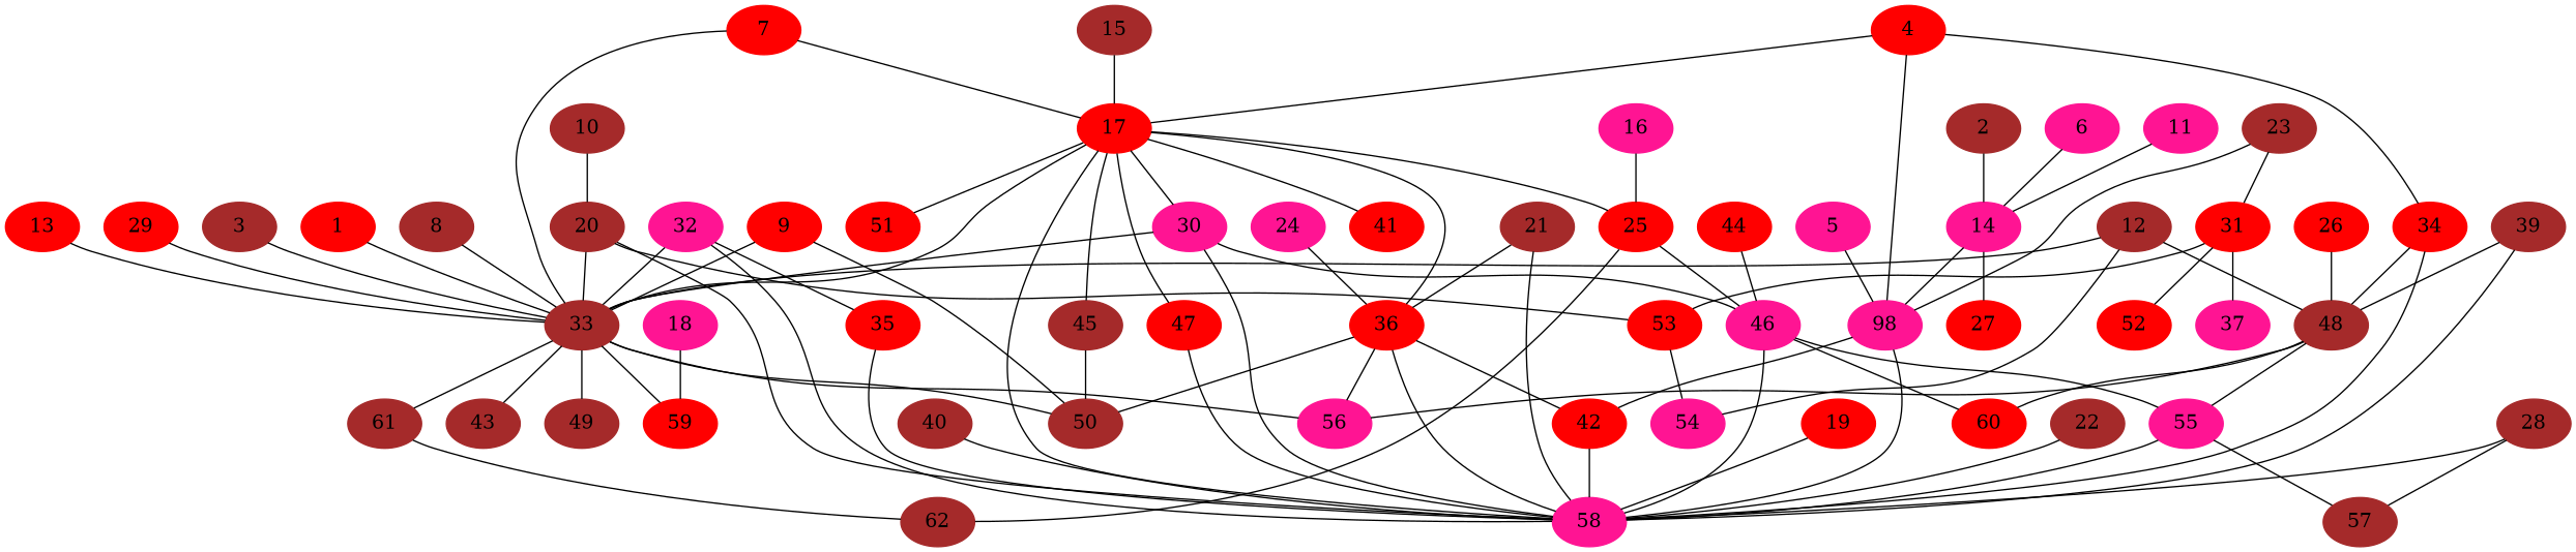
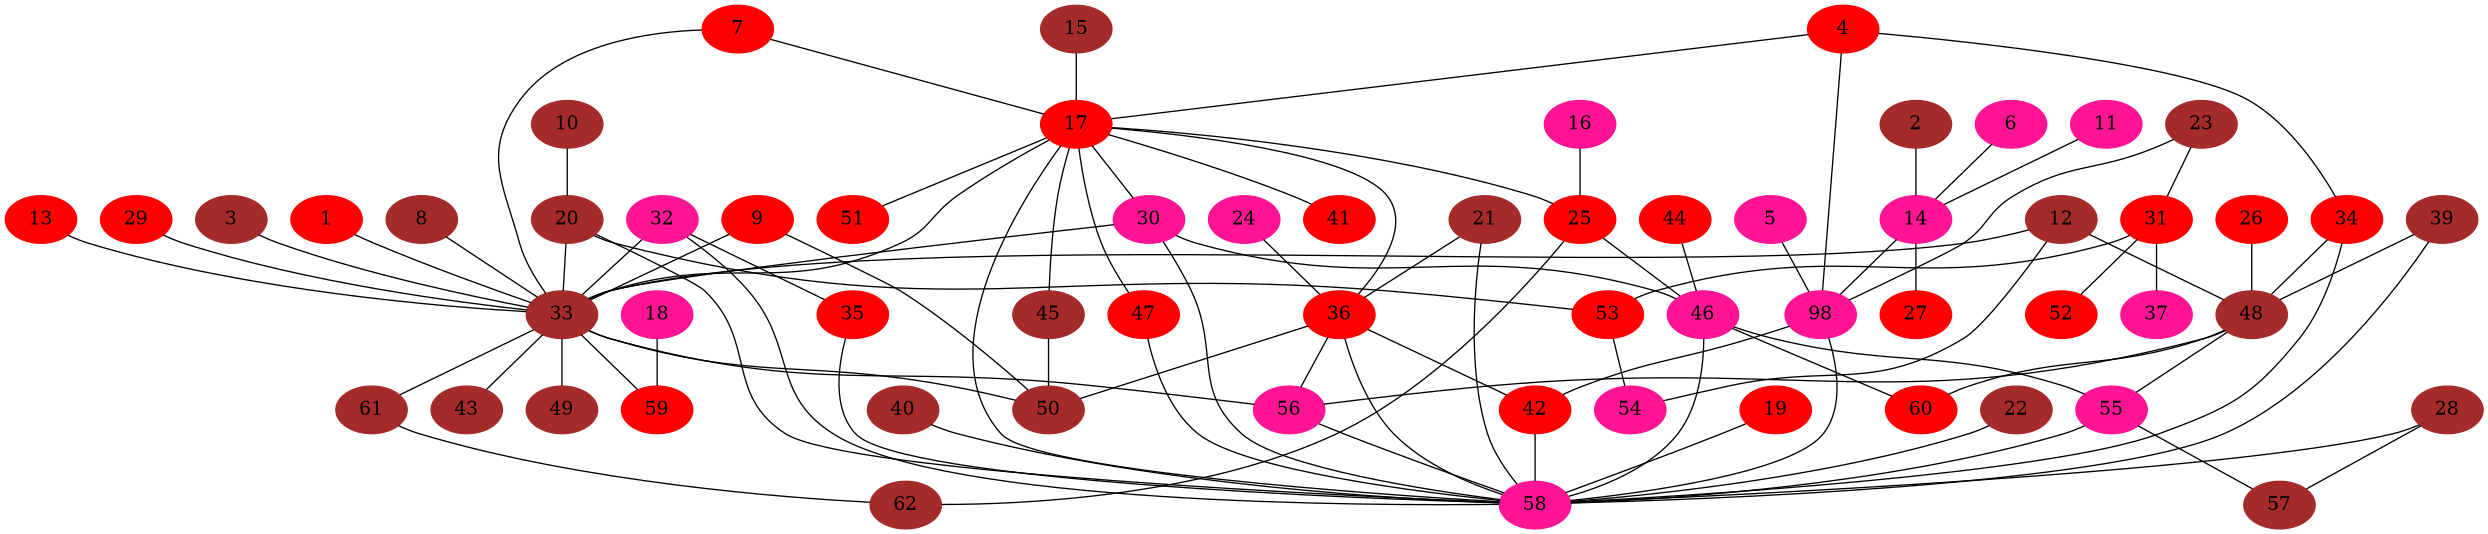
  graph {
    node [color=red style=filled]
    edge [weight=1.0]
    33 [color=brown]
    1
    50 [color=brown]
    59
    43 [color=brown]
    49 [color=brown]
    56 [color=deeppink]
    61 [color=brown]
    2 [color=brown]
    14 [color=deeppink]
    n11 [color=deeppink label=98]
    27
    3 [color=brown]
    4
    17
    34
    25
    30 [color=deeppink]
    36
    41
    45 [color=brown]
    47
    51
    58 [color=deeppink]
    48 [color=brown]
    42
    5 [color=deeppink]
    6 [color=deeppink]
    7
    8 [color=brown]
    9
    10 [color=brown]
    20 [color=brown]
    53
    11 [color=deeppink]
    12 [color=brown]
    54 [color=deeppink]
    55 [color=deeppink]
    60
    13
    15 [color=brown]
    16 [color=deeppink]
    46 [color=deeppink]
    62 [color=brown]
    18 [color=deeppink]
    19
    21 [color=brown]
    22 [color=brown]
    23 [color=brown]
    31
    37 [color=deeppink]
    52
    24 [color=deeppink]
    26
    28 [color=brown]
    57 [color=brown]
    29
    32 [color=deeppink]
    35
    39 [color=brown]
    40 [color=brown]
    44
    33 -- 50
    33 -- 59
    33 -- 43
    33 -- 49
    33 -- 56
    33 -- 61
    1 -- 33
+   56 -- 58
    61 -- 62
    2 -- 14
    14 -- n11
    14 -- 27
    n11 -- 58
    n11 -- 42
    3 -- 33
    4 -- n11
    4 -- 17
    4 -- 34
    17 -- 33
    17 -- 25
    17 -- 30
    17 -- 36
    17 -- 41
    17 -- 45
    17 -- 47
    17 -- 51
    17 -- 58
    34 -- 58
    34 -- 48
    25 -- 46
    25 -- 62
    30 -- 33
    30 -- 58
    30 -- 46
    36 -- 50
    36 -- 56
    36 -- 58
    36 -- 42
    45 -- 50
    47 -- 58
    48 -- 56
    48 -- 55
    48 -- 60
    42 -- 58
    5 -- n11
    6 -- 14
    7 -- 33
    7 -- 17
    8 -- 33
    9 -- 33
    9 -- 50
    10 -- 20
    20 -- 33
    20 -- 58
    20 -- 53
    53 -- 54
    11 -- 14
    12 -- 33
    12 -- 48
    12 -- 54
    55 -- 58 [weight=2.0]
    55 -- 57
    13 -- 33
    15 -- 17
    16 -- 25
    46 -- 58
    46 -- 55
    46 -- 60
    18 -- 59
    19 -- 58
    21 -- 36
    21 -- 58
    22 -- 58
    23 -- n11
    23 -- 31
    31 -- 53
    31 -- 37
    31 -- 52
    24 -- 36
    26 -- 48
    28 -- 58
    28 -- 57
    29 -- 33
    32 -- 33 [weight=2.0]
    32 -- 58
    32 -- 35
    35 -- 58
    39 -- 58 [weight=2.0]
    39 -- 48
    40 -- 58
    44 -- 46
  }
